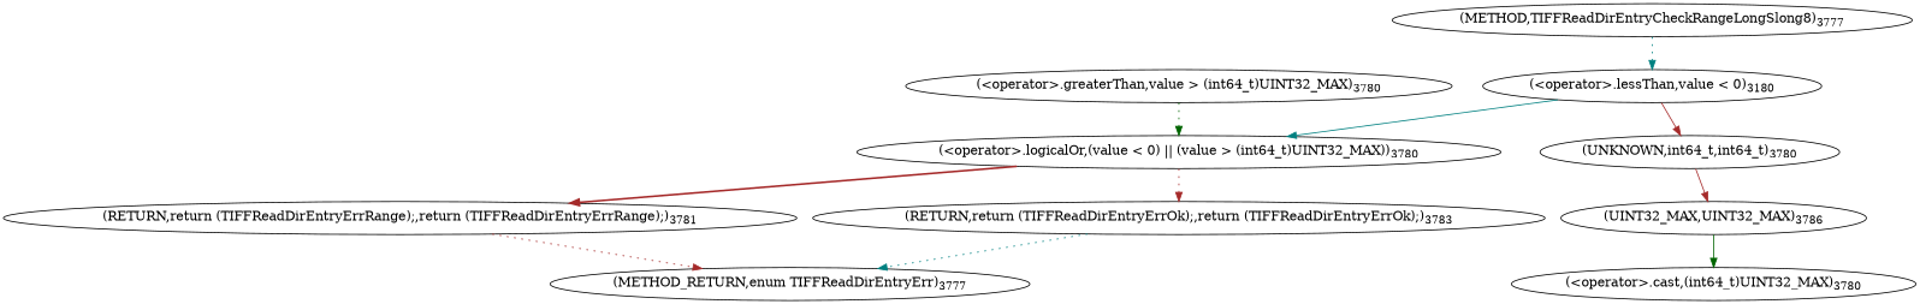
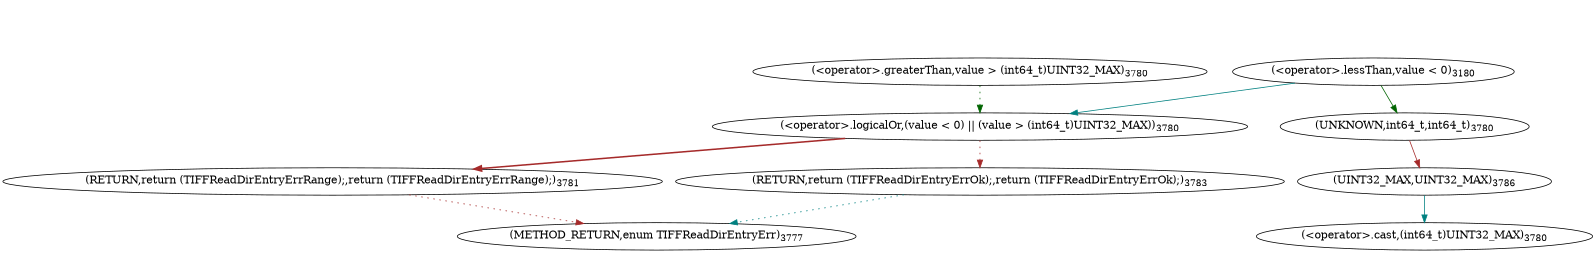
  digraph {
    edge [color=brown style=dotted]
    n1 [label=<(&lt;operator&gt;.logicalOr,(value &lt; 0) || (value &gt; (int64_t)UINT32_MAX))<SUB>3780</SUB>>]
    n2 [label=<(RETURN,return (TIFFReadDirEntryErrRange);,return (TIFFReadDirEntryErrRange);)<SUB>3781</SUB>>]
    n3 [label=<(RETURN,return (TIFFReadDirEntryErrOk);,return (TIFFReadDirEntryErrOk);)<SUB>3783</SUB>>]
    n4 [label=<(METHOD_RETURN,enum TIFFReadDirEntryErr)<SUB>3777</SUB>>]
    n5 [label=<(&lt;operator&gt;.lessThan,value &lt; 0)<SUB>3180</SUB>>]
    n6 [label=<(UNKNOWN,int64_t,int64_t)<SUB>3780</SUB>>]
    n7 [label=<(UINT32_MAX,UINT32_MAX)<SUB>3786</SUB>>]
    n8 [label=<(&lt;operator&gt;.greaterThan,value &gt; (int64_t)UINT32_MAX)<SUB>3780</SUB>>]
    n9 [label=<(&lt;operator&gt;.cast,(int64_t)UINT32_MAX)<SUB>3780</SUB>>]
-   n10 [label=<(METHOD,TIFFReadDirEntryCheckRangeLongSlong8)<SUB>3777</SUB>>]
    n1 -> n2 [style=bold]
    n1 -> n3
    n2 -> n4
    n3 -> n4 [color=teal]
    n5 -> n1 [color=teal style=solid]
-   n5 -> n6 [style=solid]
+   n5 -> n6 [color=darkgreen style=solid]
    n6 -> n7 [style=solid]
-   n7 -> n9 [color=darkgreen style=solid]
+   n7 -> n9 [color=teal style=solid]
    n8 -> n1 [color=darkgreen]
-   n10 -> n5 [color=teal]
  }
